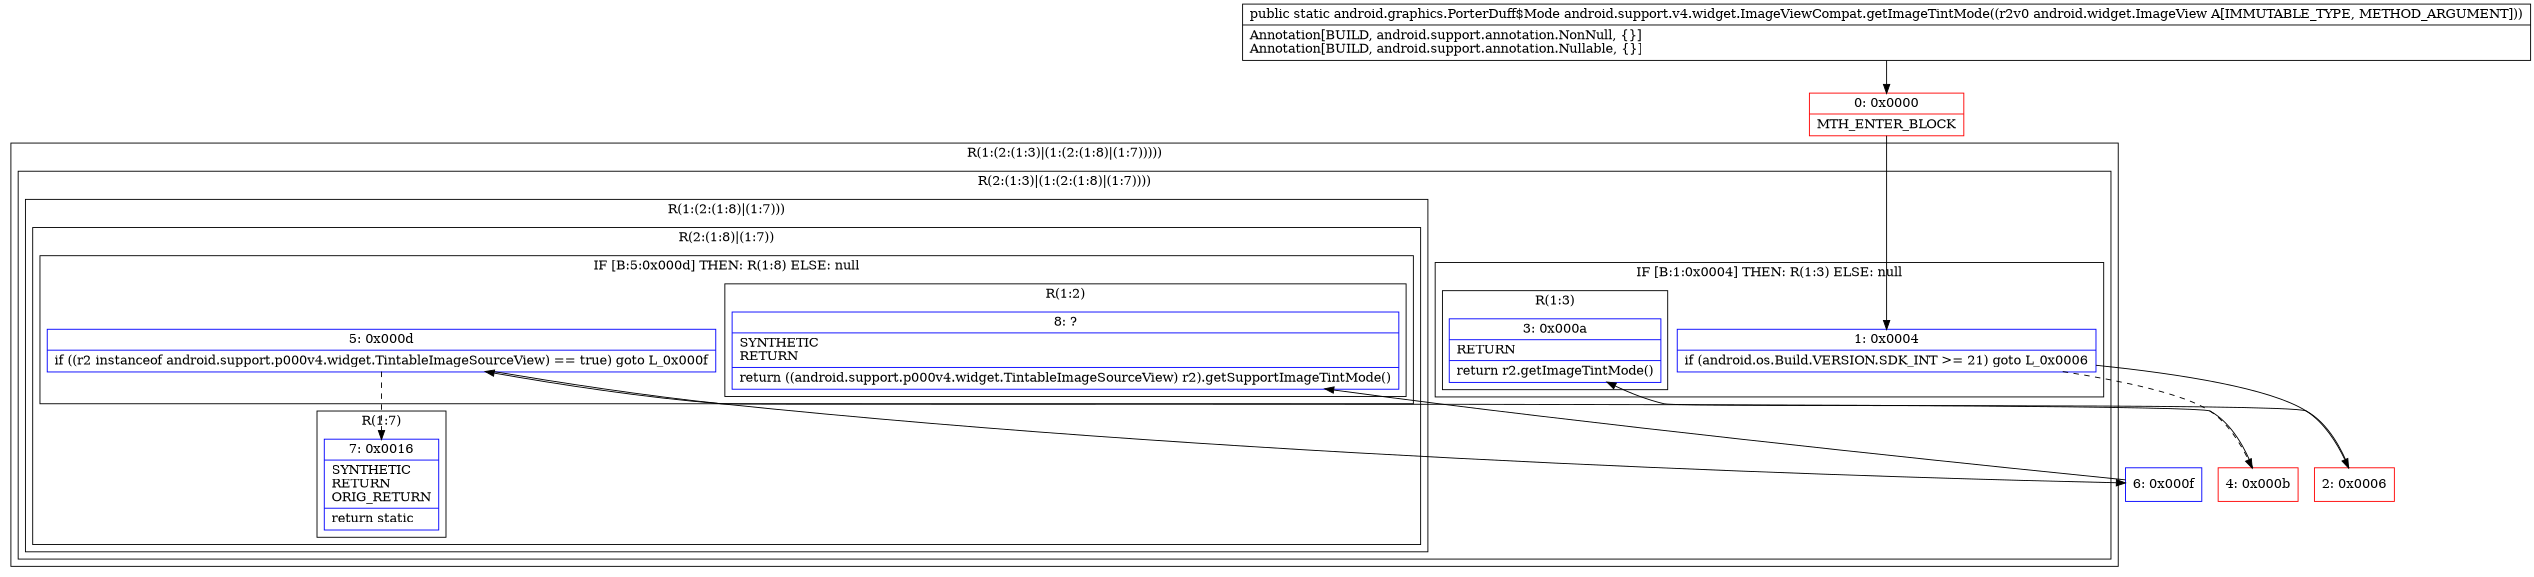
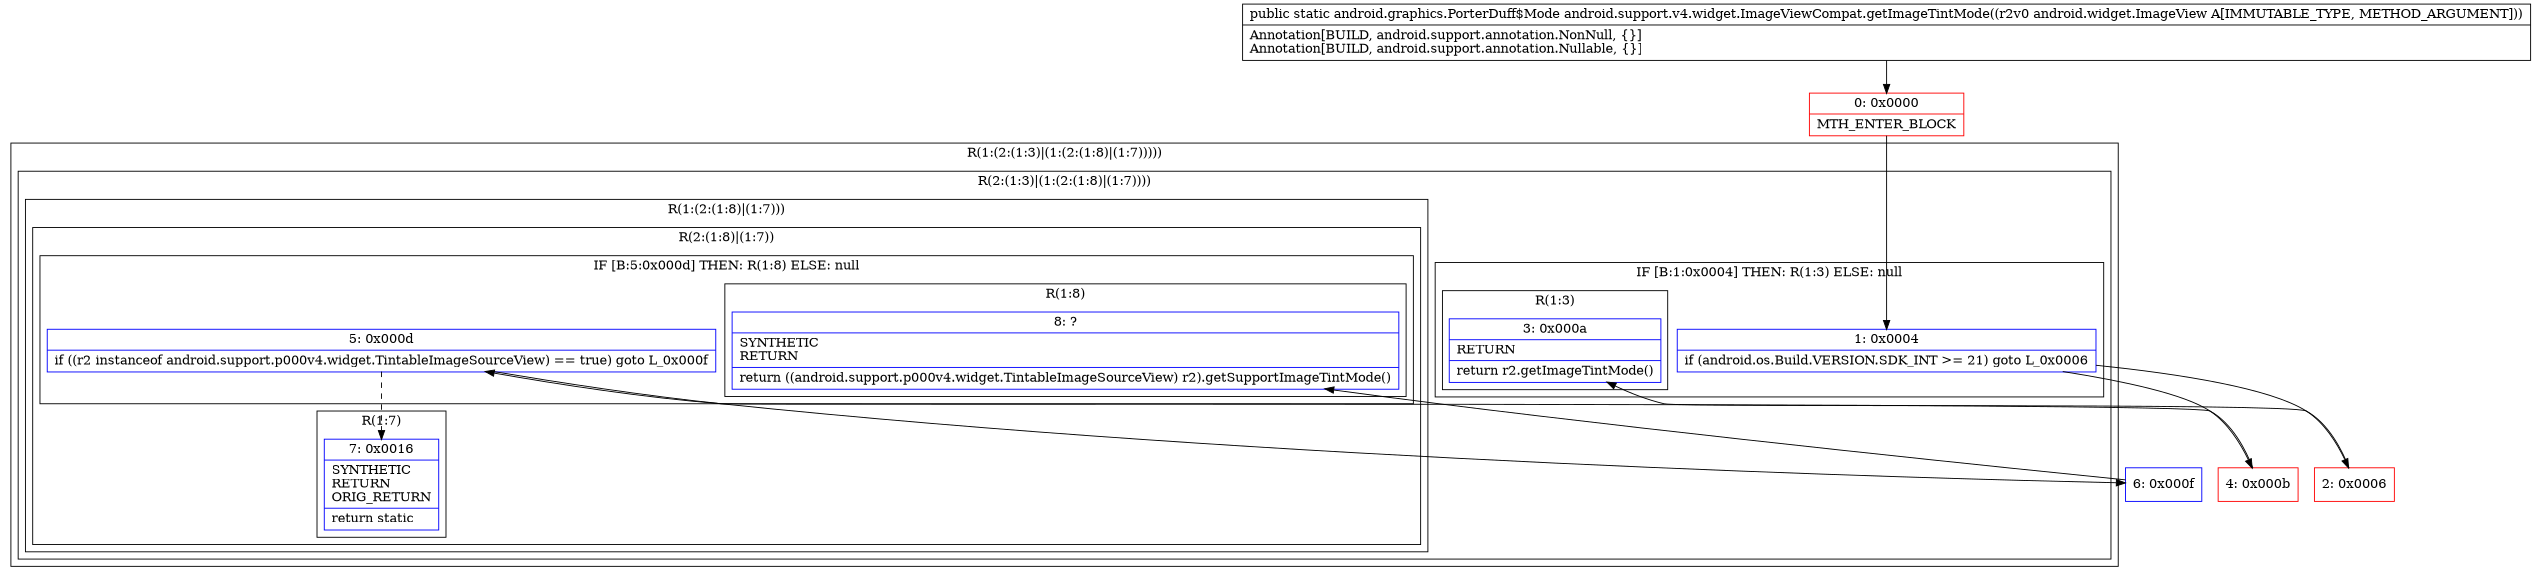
  digraph {
    node [color=blue shape=record]
    n1 [label="{3\:\ 0x000a|RETURN\l|return r2.getImageTintMode()\l}"]
    n2 [label="{1\:\ 0x0004|if (android.os.Build.VERSION.SDK_INT \>= 21) goto L_0x0006\l}"]
    n3 [label="{8\:\ ?|SYNTHETIC\lRETURN\l|return ((android.support.p000v4.widget.TintableImageSourceView) r2).getSupportImageTintMode()\l}"]
    n4 [label="{5\:\ 0x000d|if ((r2 instanceof android.support.p000v4.widget.TintableImageSourceView) == true) goto L_0x000f\l}"]
    n5 [label="{7\:\ 0x0016|SYNTHETIC\lRETURN\lORIG_RETURN\l|return static\l}"]
    n6 [color=red label="{2\:\ 0x0006}"]
    n7 [color=red label="{4\:\ 0x000b}"]
    n8 [label="{6\:\ 0x000f}"]
    n9 [color=red label="{0\:\ 0x0000|MTH_ENTER_BLOCK\l}"]
    n10 [label="{public static android.graphics.PorterDuff$Mode android.support.v4.widget.ImageViewCompat.getImageTintMode((r2v0 android.widget.ImageView A[IMMUTABLE_TYPE, METHOD_ARGUMENT]))  | Annotation[BUILD, android.support.annotation.NonNull, \{\}]\lAnnotation[BUILD, android.support.annotation.Nullable, \{\}]\l}" color=""]
    subgraph cluster_1 {
      label="R(1:(2:(1:3)|(1:(2:(1:8)|(1:7)))))"
      subgraph cluster_2 {
        label="R(2:(1:3)|(1:(2:(1:8)|(1:7))))"
        subgraph cluster_3 {
          label="IF [B:1:0x0004] THEN: R(1:3) ELSE: null"
          n2
          subgraph cluster_4 {
            label="R(1:3)"
            n1
          }
        }
        subgraph cluster_5 {
          label="R(1:(2:(1:8)|(1:7)))"
          subgraph cluster_6 {
            label="R(2:(1:8)|(1:7))"
            subgraph cluster_7 {
              label="IF [B:5:0x000d] THEN: R(1:8) ELSE: null"
              n4
              subgraph cluster_8 {
-               label="R(1:2)"
+               label="R(1:8)"
                n3
              }
            }
            subgraph cluster_9 {
              label="R(1:7)"
              n5
            }
          }
        }
      }
    }
    n2 -> n6
-   n2 -> n7 [style=dashed]
+   n2 -> n7 [style=solid]
    n4 -> n5 [style=dashed]
    n4 -> n8
    n6 -> n1
    n7 -> n4
    n8 -> n3
    n9 -> n2
    n10 -> n9
  }
